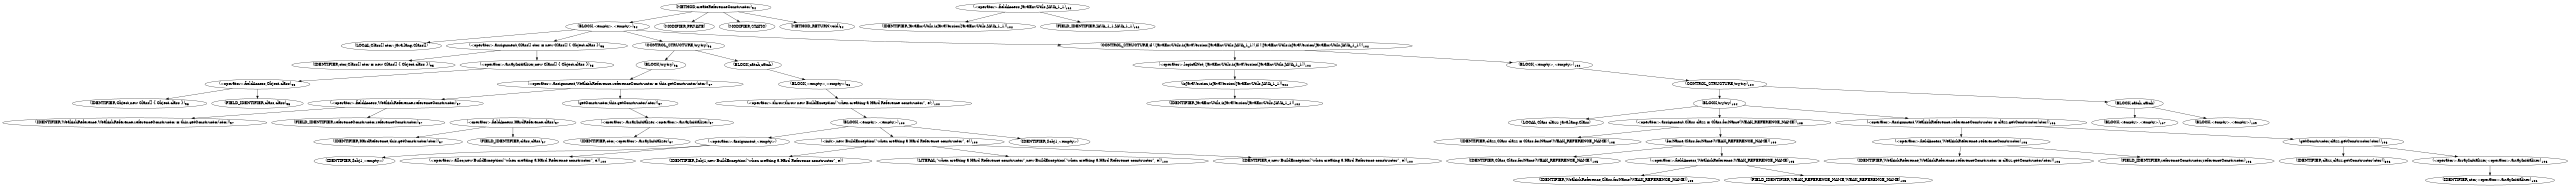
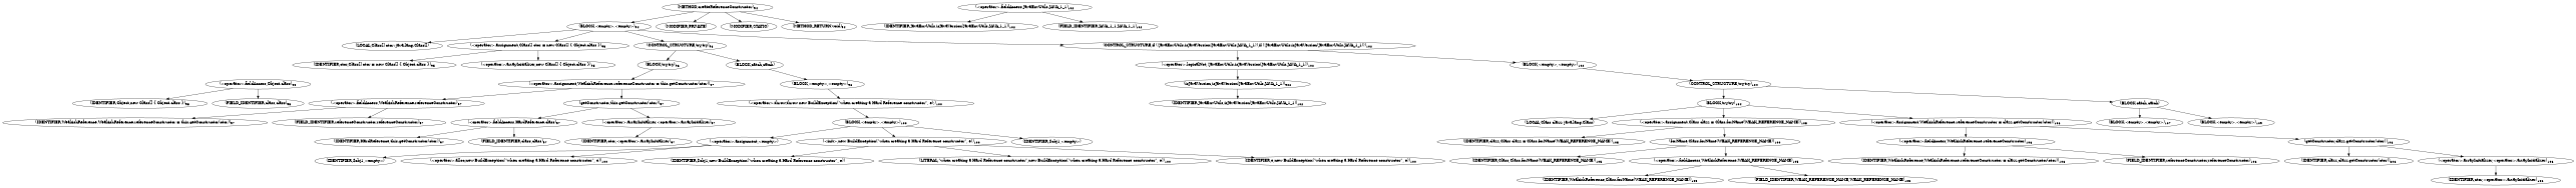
  digraph {
    n1 [label=<(METHOD,createReferenceConstructor)<SUB>94</SUB>>]
    n2 [label=<(BLOCK,&lt;empty&gt;,&lt;empty&gt;)<SUB>94</SUB>>]
    n3 [label=<(MODIFIER,PRIVATE)>]
    n4 [label=<(MODIFIER,STATIC)>]
    n5 [label=<(METHOD_RETURN,void)<SUB>94</SUB>>]
    n6 [label=<(LOCAL,Class[] ctor: java.lang.Class[])>]
    n7 [label=<(&lt;operator&gt;.assignment,Class[] ctor = new Class[] { Object.class })<SUB>95</SUB>>]
    n8 [label=<(CONTROL_STRUCTURE,try,try)<SUB>96</SUB>>]
    n9 [label=<(CONTROL_STRUCTURE,if (!JavaEnvUtils.isJavaVersion(JavaEnvUtils.JAVA_1_1)),if (!JavaEnvUtils.isJavaVersion(JavaEnvUtils.JAVA_1_1)))<SUB>102</SUB>>]
    n10 [label=<(IDENTIFIER,ctor,Class[] ctor = new Class[] { Object.class })<SUB>95</SUB>>]
    n11 [label=<(&lt;operator&gt;.arrayInitializer,new Class[] { Object.class })<SUB>95</SUB>>]
    n12 [label=<(BLOCK,try,try)<SUB>96</SUB>>]
    n13 [label=<(BLOCK,catch,catch)>]
    n14 [label=<(&lt;operator&gt;.logicalNot,!JavaEnvUtils.isJavaVersion(JavaEnvUtils.JAVA_1_1))<SUB>102</SUB>>]
    n15 [label=<(BLOCK,&lt;empty&gt;,&lt;empty&gt;)<SUB>102</SUB>>]
    n16 [label=<(&lt;operator&gt;.fieldAccess,Object.class)<SUB>95</SUB>>]
    n17 [label=<(IDENTIFIER,Object,new Class[] { Object.class })<SUB>95</SUB>>]
    n18 [label=<(FIELD_IDENTIFIER,class,class)<SUB>95</SUB>>]
    n19 [label=<(&lt;operator&gt;.assignment,WeakishReference.referenceConstructor = this.getConstructor(ctor))<SUB>97</SUB>>]
    n20 [label=<(BLOCK,&lt;empty&gt;,&lt;empty&gt;)<SUB>98</SUB>>]
    n21 [label=<(&lt;operator&gt;.fieldAccess,WeakishReference.referenceConstructor)<SUB>97</SUB>>]
    n22 [label=<(getConstructor,this.getConstructor(ctor))<SUB>97</SUB>>]
    n23 [label=<(IDENTIFIER,WeakishReference,WeakishReference.referenceConstructor = this.getConstructor(ctor))<SUB>97</SUB>>]
    n24 [label=<(FIELD_IDENTIFIER,referenceConstructor,referenceConstructor)<SUB>97</SUB>>]
    n25 [label=<(&lt;operator&gt;.fieldAccess,HardReference.class)<SUB>97</SUB>>]
    n26 [label=<(&lt;operator&gt;.arrayInitializer,&lt;operator&gt;.arrayInitializer)<SUB>97</SUB>>]
    n27 [label=<(IDENTIFIER,HardReference,this.getConstructor(ctor))<SUB>97</SUB>>]
    n28 [label=<(FIELD_IDENTIFIER,class,class)<SUB>97</SUB>>]
    n29 [label=<(IDENTIFIER,ctor,&lt;operator&gt;.arrayInitializer)<SUB>97</SUB>>]
    n30 [label=<(&lt;operator&gt;.throw,throw new BuildException(&quot;when creating a Hard Reference constructor&quot;, e);)<SUB>100</SUB>>]
    n31 [label=<(BLOCK,&lt;empty&gt;,&lt;empty&gt;)<SUB>100</SUB>>]
    n32 [label=<(&lt;operator&gt;.assignment,&lt;empty&gt;)>]
    n33 [label=<(&lt;init&gt;,new BuildException(&quot;when creating a Hard Reference constructor&quot;, e))<SUB>100</SUB>>]
    n34 [label=<(IDENTIFIER,$obj1,&lt;empty&gt;)>]
    n35 [label=<(IDENTIFIER,$obj1,&lt;empty&gt;)>]
    n36 [label=<(&lt;operator&gt;.alloc,new BuildException(&quot;when creating a Hard Reference constructor&quot;, e))<SUB>100</SUB>>]
    n37 [label=<(IDENTIFIER,$obj1,new BuildException(&quot;when creating a Hard Reference constructor&quot;, e))>]
    n38 [label=<(LITERAL,&quot;when creating a Hard Reference constructor&quot;,new BuildException(&quot;when creating a Hard Reference constructor&quot;, e))<SUB>100</SUB>>]
    n39 [label=<(IDENTIFIER,e,new BuildException(&quot;when creating a Hard Reference constructor&quot;, e))<SUB>100</SUB>>]
    n40 [label=<(isJavaVersion,isJavaVersion(JavaEnvUtils.JAVA_1_1))<SUB>902</SUB>>]
    n41 [label=<(CONTROL_STRUCTURE,try,try)<SUB>104</SUB>>]
    n42 [label=<(IDENTIFIER,JavaEnvUtils,isJavaVersion(JavaEnvUtils.JAVA_1_1))<SUB>102</SUB>>]
    n43 [label=<(&lt;operator&gt;.fieldAccess,JavaEnvUtils.JAVA_1_1)<SUB>102</SUB>>]
    n44 [label=<(IDENTIFIER,JavaEnvUtils,isJavaVersion(JavaEnvUtils.JAVA_1_1))<SUB>102</SUB>>]
    n45 [label=<(FIELD_IDENTIFIER,JAVA_1_1,JAVA_1_1)<SUB>102</SUB>>]
    n46 [label=<(BLOCK,try,try)<SUB>104</SUB>>]
    n47 [label=<(BLOCK,catch,catch)>]
    n48 [label=<(LOCAL,Class clazz: java.lang.Class)>]
    n49 [label=<(&lt;operator&gt;.assignment,Class clazz = Class.forName(WEAK_REFERENCE_NAME))<SUB>105</SUB>>]
    n50 [label=<(&lt;operator&gt;.assignment,WeakishReference.referenceConstructor = clazz.getConstructor(ctor))<SUB>106</SUB>>]
    n51 [label=<(BLOCK,&lt;empty&gt;,&lt;empty&gt;)<SUB>107</SUB>>]
    n52 [label=<(BLOCK,&lt;empty&gt;,&lt;empty&gt;)<SUB>109</SUB>>]
    n53 [label=<(IDENTIFIER,clazz,Class clazz = Class.forName(WEAK_REFERENCE_NAME))<SUB>105</SUB>>]
    n54 [label=<(forName,Class.forName(WEAK_REFERENCE_NAME))<SUB>100</SUB>>]
    n55 [label=<(&lt;operator&gt;.fieldAccess,WeakishReference.referenceConstructor)<SUB>106</SUB>>]
    n56 [label=<(getConstructor,clazz.getConstructor(ctor))<SUB>106</SUB>>]
    n57 [label=<(IDENTIFIER,Class,Class.forName(WEAK_REFERENCE_NAME))<SUB>105</SUB>>]
    n58 [label=<(&lt;operator&gt;.fieldAccess,WeakishReference.WEAK_REFERENCE_NAME)<SUB>105</SUB>>]
    n59 [label=<(IDENTIFIER,WeakishReference,Class.forName(WEAK_REFERENCE_NAME))<SUB>105</SUB>>]
    n60 [label=<(FIELD_IDENTIFIER,WEAK_REFERENCE_NAME,WEAK_REFERENCE_NAME)<SUB>105</SUB>>]
    n61 [label=<(IDENTIFIER,WeakishReference,WeakishReference.referenceConstructor = clazz.getConstructor(ctor))<SUB>106</SUB>>]
    n62 [label=<(FIELD_IDENTIFIER,referenceConstructor,referenceConstructor)<SUB>106</SUB>>]
    n63 [label=<(IDENTIFIER,clazz,clazz.getConstructor(ctor))<SUB>306</SUB>>]
    n64 [label=<(&lt;operator&gt;.arrayInitializer,&lt;operator&gt;.arrayInitializer)<SUB>106</SUB>>]
    n65 [label=<(IDENTIFIER,ctor,&lt;operator&gt;.arrayInitializer)<SUB>106</SUB>>]
    n1 -> n2
    n1 -> n3
    n1 -> n4
    n1 -> n5
    n2 -> n6
    n2 -> n7
    n2 -> n8
    n2 -> n9
    n7 -> n10
    n7 -> n11
    n8 -> n12
    n8 -> n13
    n9 -> n14
    n9 -> n15
-   n11 -> n16
    n12 -> n19
    n13 -> n20
    n14 -> n40
    n15 -> n41
    n16 -> n17
    n16 -> n18
    n19 -> n21
    n19 -> n22
    n20 -> n30
    n21 -> n23
    n21 -> n24
+   n22 -> n25
    n22 -> n26
    n25 -> n27
    n25 -> n28
    n26 -> n29
    n30 -> n31
    n31 -> n32
    n31 -> n33
    n31 -> n34
    n32 -> n35
    n32 -> n36
    n33 -> n37
    n33 -> n38
    n33 -> n39
    n40 -> n42
    n41 -> n46
    n41 -> n47
    n43 -> n44
    n43 -> n45
    n46 -> n48
    n46 -> n49
    n46 -> n50
    n47 -> n51
    n47 -> n52
    n49 -> n53
    n49 -> n54
    n50 -> n55
    n50 -> n56
    n54 -> n57
    n54 -> n58
    n55 -> n61
    n55 -> n62
    n56 -> n63
    n56 -> n64
    n58 -> n59
    n58 -> n60
    n64 -> n65
  }
